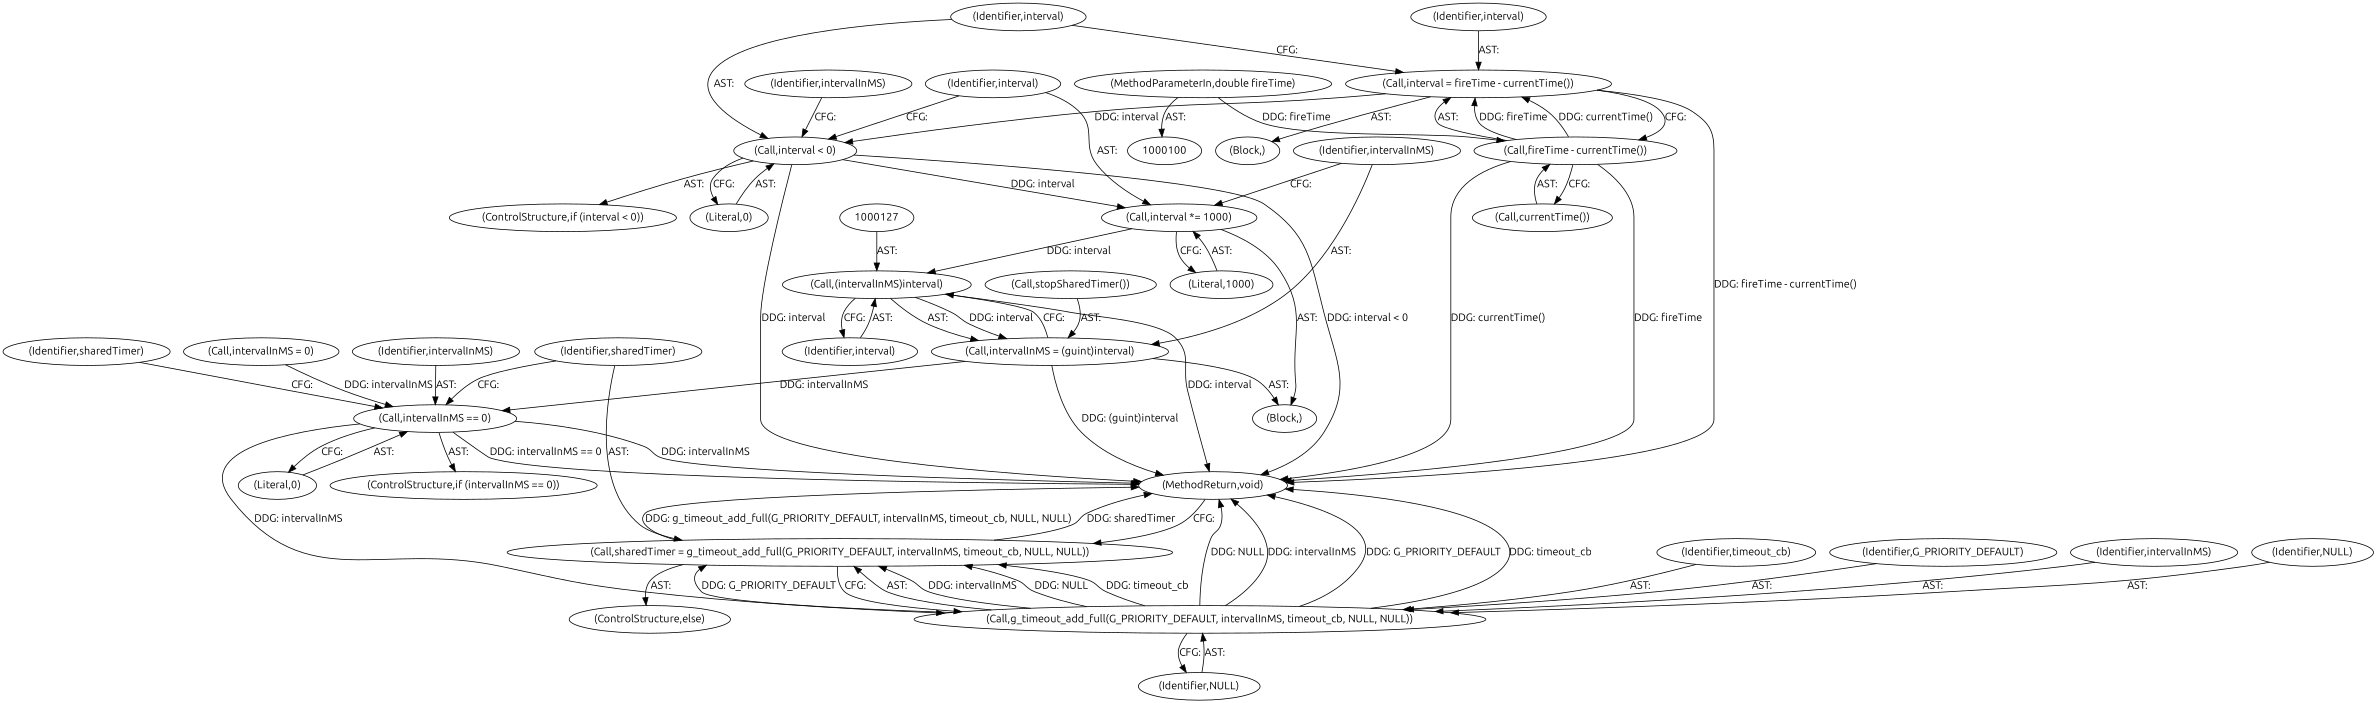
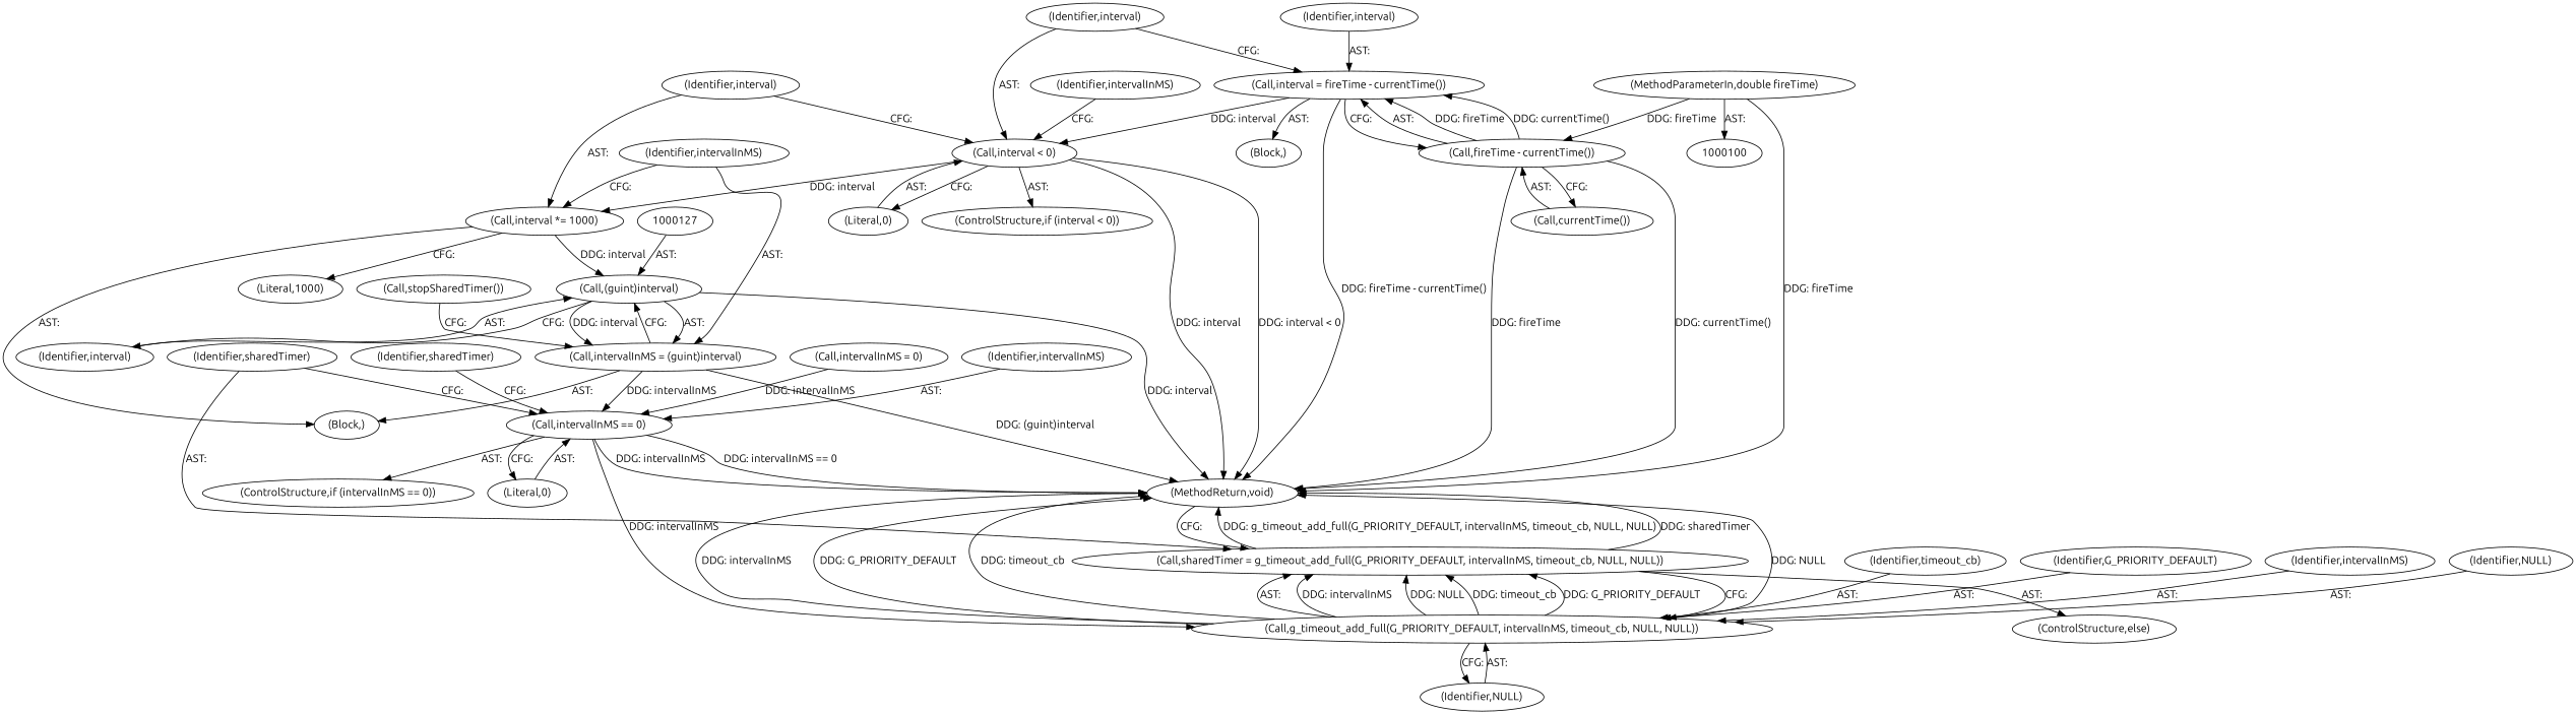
  digraph {
    fontname=Ubuntu
    node [fontname=Ubuntu]
    edge [fontname=Ubuntu]
    n1 [label="(Call,interval = fireTime - currentTime())"]
    n2 [label="(Call,fireTime - currentTime())"]
    n3 [label="(Call,interval < 0)"]
    n4 [label="(Block,)"]
    n5 [label="(MethodReturn,void)"]
    n6 [label="(Call,currentTime())"]
    n7 [label="(Call,interval *= 1000)"]
    n8 [label="(ControlStructure,if (interval < 0))"]
    n9 [label="(Literal,0)"]
    n10 [label="(Call,sharedTimer = g_timeout_add_full(G_PRIORITY_DEFAULT, intervalInMS, timeout_cb, NULL, NULL))"]
    n11 [label="(MethodParameterIn,double fireTime)"]
    1000100
-   n13 [label="(Call,(intervalInMS)interval)"]
+   n13 [label="(Call,(guint)interval)"]
    n14 [label="(Literal,1000)"]
    n15 [label="(Block,)"]
    n16 [label="(Call,intervalInMS = (guint)interval)"]
    n17 [label="(Identifier,interval)"]
    n18 [label="(Call,intervalInMS == 0)"]
    n19 [label="(Call,g_timeout_add_full(G_PRIORITY_DEFAULT, intervalInMS, timeout_cb, NULL, NULL))"]
    n20 [label="(ControlStructure,if (intervalInMS == 0))"]
    n21 [label="(Literal,0)"]
    n22 [label="(Identifier,NULL)"]
    n23 [label="(ControlStructure,else)"]
    n24 [label="(Identifier,interval)"]
    n25 [label="(Call,intervalInMS = 0)"]
    n26 [label="(Identifier,interval)"]
    n27 [label="(Identifier,intervalInMS)"]
    n28 [label="(Identifier,sharedTimer)"]
    n29 [label="(Identifier,timeout_cb)"]
    n30 [label="(Identifier,intervalInMS)"]
    n31 [label="(Identifier,G_PRIORITY_DEFAULT)"]
    n32 [label="(Call,stopSharedTimer())"]
    n33 [label="(Identifier,intervalInMS)"]
    n34 [label="(Identifier,interval)"]
    n35 [label="(Identifier,sharedTimer)"]
    n36 [label="(Identifier,NULL)"]
    n37 [label="(Identifier,intervalInMS)"]
    1000127
    n1 -> n2 [label="CFG: "]
    n1 -> n3 [label="DDG: interval"]
    n1 -> n4 [label="AST: "]
    n1 -> n5 [label="DDG: fireTime - currentTime()"]
    n2 -> n1 [label="AST: "]
    n2 -> n1 [label="DDG: fireTime"]
    n2 -> n1 [label="DDG: currentTime()"]
    n2 -> n5 [label="DDG: currentTime()"]
    n2 -> n5 [label="DDG: fireTime"]
    n2 -> n6 [label="CFG: "]
    n3 -> n5 [label="DDG: interval"]
    n3 -> n5 [label="DDG: interval < 0"]
    n3 -> n7 [label="DDG: interval"]
    n3 -> n8 [label="AST: "]
    n3 -> n9 [label="CFG: "]
    n5 -> n10 [label="CFG: "]
    n6 -> n2 [label="AST: "]
    n7 -> n13 [label="DDG: interval"]
    n7 -> n14 [label="CFG: "]
    n7 -> n15 [label="AST: "]
    n9 -> n3 [label="AST: "]
    n10 -> n5 [label="DDG: g_timeout_add_full(G_PRIORITY_DEFAULT, intervalInMS, timeout_cb, NULL, NULL)"]
    n10 -> n5 [label="DDG: sharedTimer"]
    n10 -> n19 [label="CFG: "]
    n10 -> n23 [label="AST: "]
    n11 -> n2 [label="DDG: fireTime"]
+   n11 -> n5 [label="DDG: fireTime"]
    n11 -> 1000100 [label="AST: "]
    n13 -> n5 [label="DDG: interval"]
    n13 -> n16 [label="AST: "]
    n13 -> n16 [label="DDG: interval"]
    n13 -> n17 [label="CFG: "]
-   n14 -> n7 [label="AST: "]
    n16 -> n5 [label="DDG: (guint)interval"]
    n16 -> n13 [label="CFG: "]
    n16 -> n15 [label="AST: "]
    n16 -> n18 [label="DDG: intervalInMS"]
    n17 -> n13 [label="AST: "]
    n18 -> n5 [label="DDG: intervalInMS"]
    n18 -> n5 [label="DDG: intervalInMS == 0"]
    n18 -> n19 [label="DDG: intervalInMS"]
    n18 -> n20 [label="AST: "]
    n18 -> n21 [label="CFG: "]
    n19 -> n5 [label="DDG: NULL"]
    n19 -> n5 [label="DDG: intervalInMS"]
    n19 -> n5 [label="DDG: G_PRIORITY_DEFAULT"]
    n19 -> n5 [label="DDG: timeout_cb"]
    n19 -> n10 [label="AST: "]
    n19 -> n10 [label="DDG: intervalInMS"]
    n19 -> n10 [label="DDG: NULL"]
    n19 -> n10 [label="DDG: timeout_cb"]
    n19 -> n10 [label="DDG: G_PRIORITY_DEFAULT"]
    n19 -> n22 [label="CFG: "]
    n21 -> n18 [label="AST: "]
    n22 -> n19 [label="AST: "]
    n24 -> n1 [label="AST: "]
    n25 -> n18 [label="DDG: intervalInMS"]
    n26 -> n3 [label="CFG: "]
    n26 -> n7 [label="AST: "]
    n27 -> n18 [label="AST: "]
    n28 -> n10 [label="AST: "]
    n28 -> n18 [label="CFG: "]
    n29 -> n19 [label="AST: "]
    n30 -> n3 [label="CFG: "]
    n31 -> n19 [label="AST: "]
-   n32 -> n16 [label="AST: "]
+   n32 -> n16 [label="CFG: "]
    n33 -> n19 [label="AST: "]
    n34 -> n1 [label="CFG: "]
    n34 -> n3 [label="AST: "]
    n35 -> n18 [label="CFG: "]
    n36 -> n19 [label="AST: "]
    n37 -> n7 [label="CFG: "]
    n37 -> n16 [label="AST: "]
    1000127 -> n13 [label="AST: "]
  }
